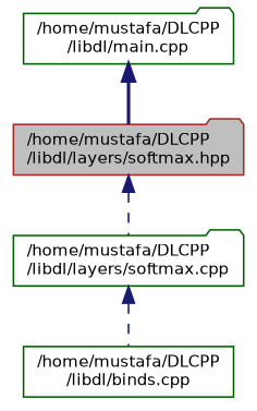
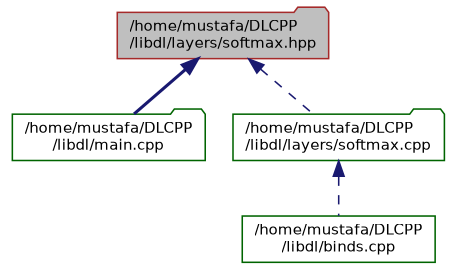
  digraph {
    node [color=darkgreen fillcolor=white fontname=Helvetica fontsize=10 shape=folder style=filled]
    edge [color=midnightblue dir=back fontname=Helvetica fontsize=10 labelfontname=Helvetica labelfontsize=10 style=dashed]
    n1 [color=brown fillcolor=grey75 fontcolor=black height=0.2 label="/home/mustafa/DLCPP\l/libdl/layers/softmax.hpp" width=0.4]
    n2 [height=0.2 label="/home/mustafa/DLCPP\l/libdl/main.cpp" width=0.4]
    n3 [height=0.2 label="/home/mustafa/DLCPP\l/libdl/layers/softmax.cpp" width=0.4]
    n4 [height=0.2 label="/home/mustafa/DLCPP\l/libdl/binds.cpp" shape=box width=0.4]
-   n2 -> n1 [style=bold]
+   n1 -> n2 [style=bold]
    n1 -> n3
    n3 -> n4
  }
